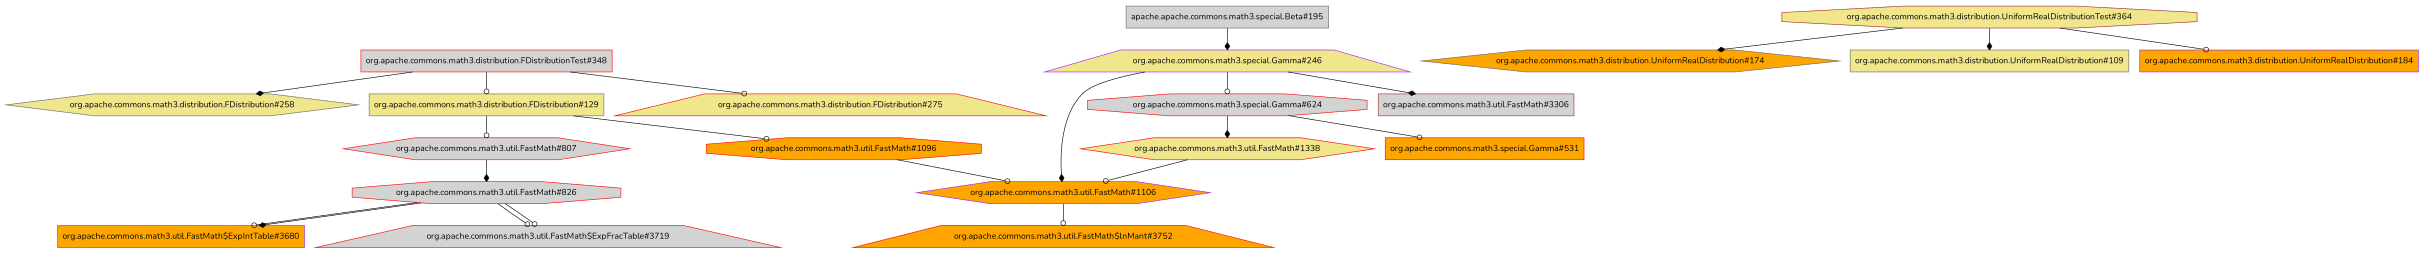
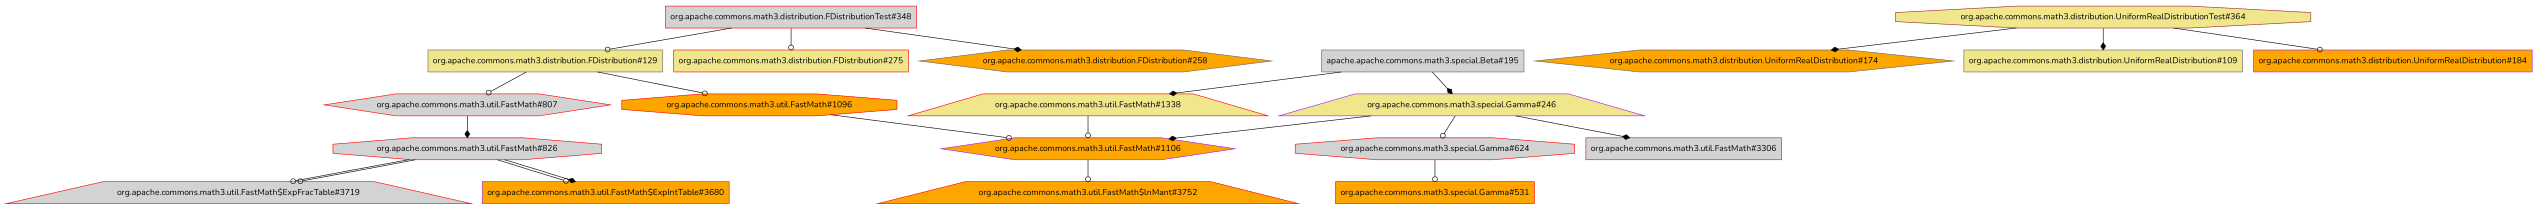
  digraph {
    fontname=Nunito
    node [color=red fillcolor=orange fontname=Nunito shape=box style=filled]
    edge [arrowhead=odot fontname=Nunito]
-   "org.apache.commons.math3.distribution.FDistribution#258" [color=gray40 fillcolor=khaki shape=hexagon]
+   "org.apache.commons.math3.distribution.FDistribution#258" [color=gray40 shape=hexagon]
    "org.apache.commons.math3.distribution.FDistributionTest#348" [fillcolor=lightgrey]
    "org.apache.commons.math3.distribution.FDistribution#129" [color=gray40 fillcolor=khaki]
-   "org.apache.commons.math3.distribution.FDistribution#275" [fillcolor=khaki shape=trapezium]
+   "org.apache.commons.math3.distribution.FDistribution#275" [fillcolor=khaki]
    "org.apache.commons.math3.util.FastMath#1096" [shape=octagon]
    "org.apache.commons.math3.util.FastMath#807" [fillcolor=lightgrey shape=hexagon]
    "org.apache.commons.math3.util.FastMath#1106" [color=purple shape=hexagon]
    "org.apache.commons.math3.util.FastMath#826" [fillcolor=lightgrey shape=octagon]
    "org.apache.commons.math3.util.FastMath$lnMant#3752" [shape=trapezium]
    n10 [color=gray40 fillcolor=lightgrey label="apache.apache.commons.math3.special.Beta#195"]
    "org.apache.commons.math3.special.Gamma#246" [color=purple fillcolor=khaki shape=trapezium]
    "org.apache.commons.math3.special.Gamma#624" [fillcolor=lightgrey shape=octagon]
    "org.apache.commons.math3.util.FastMath#3306" [color=brown fillcolor=lightgrey]
    "org.apache.commons.math3.special.Gamma#531"
-   "org.apache.commons.math3.util.FastMath#1338" [fillcolor=khaki shape=hexagon]
+   "org.apache.commons.math3.util.FastMath#1338" [fillcolor=khaki shape=trapezium]
    "org.apache.commons.math3.util.FastMath$ExpIntTable#3680" [color=purple]
    "org.apache.commons.math3.util.FastMath$ExpFracTable#3719" [fillcolor=lightgrey shape=trapezium]
    "org.apache.commons.math3.distribution.UniformRealDistributionTest#364" [color=brown fillcolor=khaki shape=octagon]
    "org.apache.commons.math3.distribution.UniformRealDistribution#174" [color=gray40 shape=hexagon]
    "org.apache.commons.math3.distribution.UniformRealDistribution#109" [color=gray40 fillcolor=khaki]
    "org.apache.commons.math3.distribution.UniformRealDistribution#184" [color=purple]
    "org.apache.commons.math3.distribution.FDistributionTest#348" -> "org.apache.commons.math3.distribution.FDistribution#258" [arrowhead=diamond]
    "org.apache.commons.math3.distribution.FDistributionTest#348" -> "org.apache.commons.math3.distribution.FDistribution#129"
    "org.apache.commons.math3.distribution.FDistributionTest#348" -> "org.apache.commons.math3.distribution.FDistribution#275"
    "org.apache.commons.math3.distribution.FDistribution#129" -> "org.apache.commons.math3.util.FastMath#1096"
    "org.apache.commons.math3.distribution.FDistribution#129" -> "org.apache.commons.math3.util.FastMath#807"
    "org.apache.commons.math3.util.FastMath#1096" -> "org.apache.commons.math3.util.FastMath#1106"
    "org.apache.commons.math3.util.FastMath#807" -> "org.apache.commons.math3.util.FastMath#826" [arrowhead=diamond]
    "org.apache.commons.math3.util.FastMath#1106" -> "org.apache.commons.math3.util.FastMath$lnMant#3752"
    "org.apache.commons.math3.util.FastMath#826" -> "org.apache.commons.math3.util.FastMath$ExpIntTable#3680"
    "org.apache.commons.math3.util.FastMath#826" -> "org.apache.commons.math3.util.FastMath$ExpIntTable#3680" [arrowhead=diamond]
    "org.apache.commons.math3.util.FastMath#826" -> "org.apache.commons.math3.util.FastMath$ExpFracTable#3719"
    "org.apache.commons.math3.util.FastMath#826" -> "org.apache.commons.math3.util.FastMath$ExpFracTable#3719"
    n10 -> "org.apache.commons.math3.special.Gamma#246" [arrowhead=diamond]
    "org.apache.commons.math3.special.Gamma#246" -> "org.apache.commons.math3.util.FastMath#1106" [arrowhead=diamond]
    "org.apache.commons.math3.special.Gamma#246" -> "org.apache.commons.math3.special.Gamma#624"
    "org.apache.commons.math3.special.Gamma#246" -> "org.apache.commons.math3.util.FastMath#3306" [arrowhead=diamond]
    "org.apache.commons.math3.special.Gamma#624" -> "org.apache.commons.math3.special.Gamma#531"
-   "org.apache.commons.math3.special.Gamma#624" -> "org.apache.commons.math3.util.FastMath#1338" [arrowhead=diamond]
+   n10 -> "org.apache.commons.math3.util.FastMath#1338" [arrowhead=diamond]
    "org.apache.commons.math3.util.FastMath#1338" -> "org.apache.commons.math3.util.FastMath#1106"
    "org.apache.commons.math3.distribution.UniformRealDistributionTest#364" -> "org.apache.commons.math3.distribution.UniformRealDistribution#174" [arrowhead=diamond]
    "org.apache.commons.math3.distribution.UniformRealDistributionTest#364" -> "org.apache.commons.math3.distribution.UniformRealDistribution#109" [arrowhead=diamond]
    "org.apache.commons.math3.distribution.UniformRealDistributionTest#364" -> "org.apache.commons.math3.distribution.UniformRealDistribution#184"
  }
